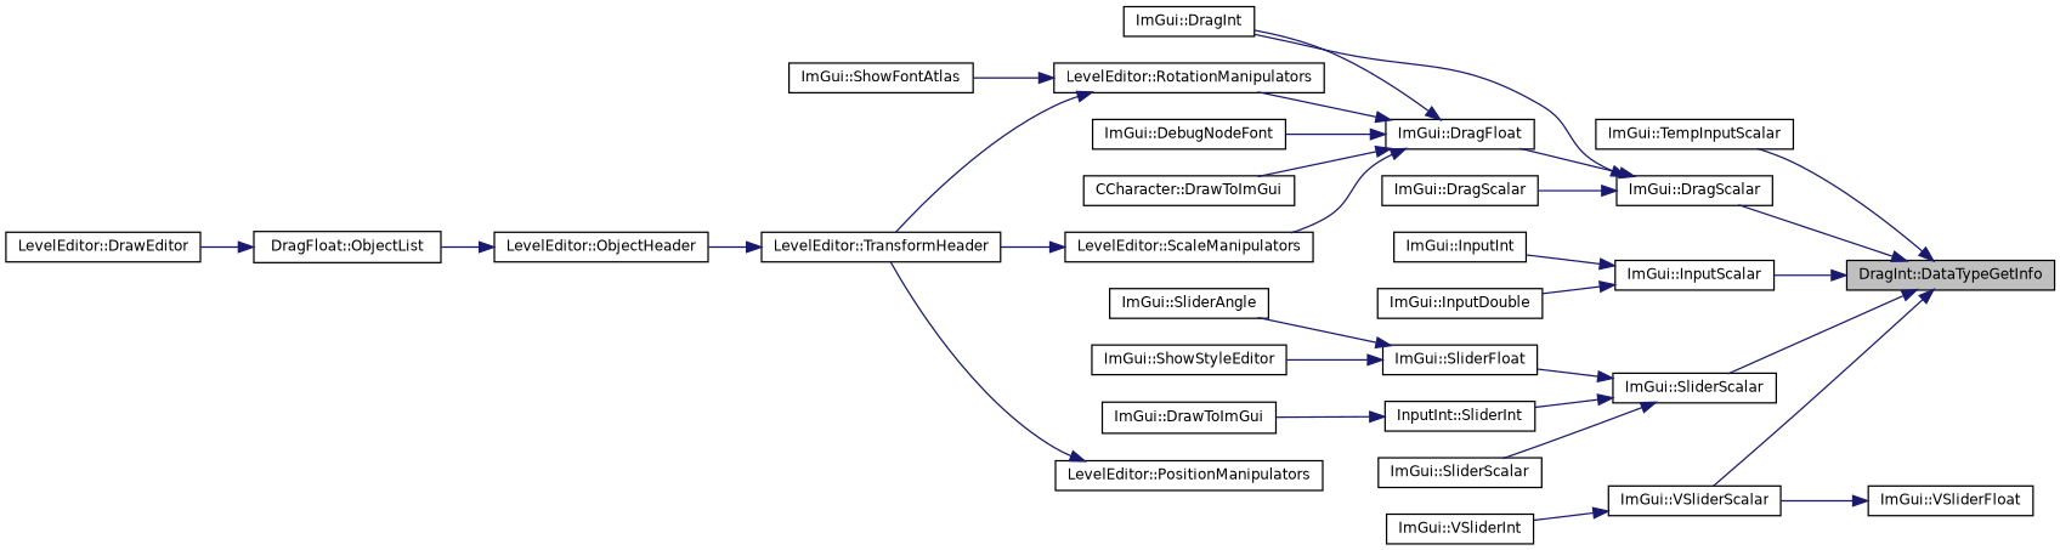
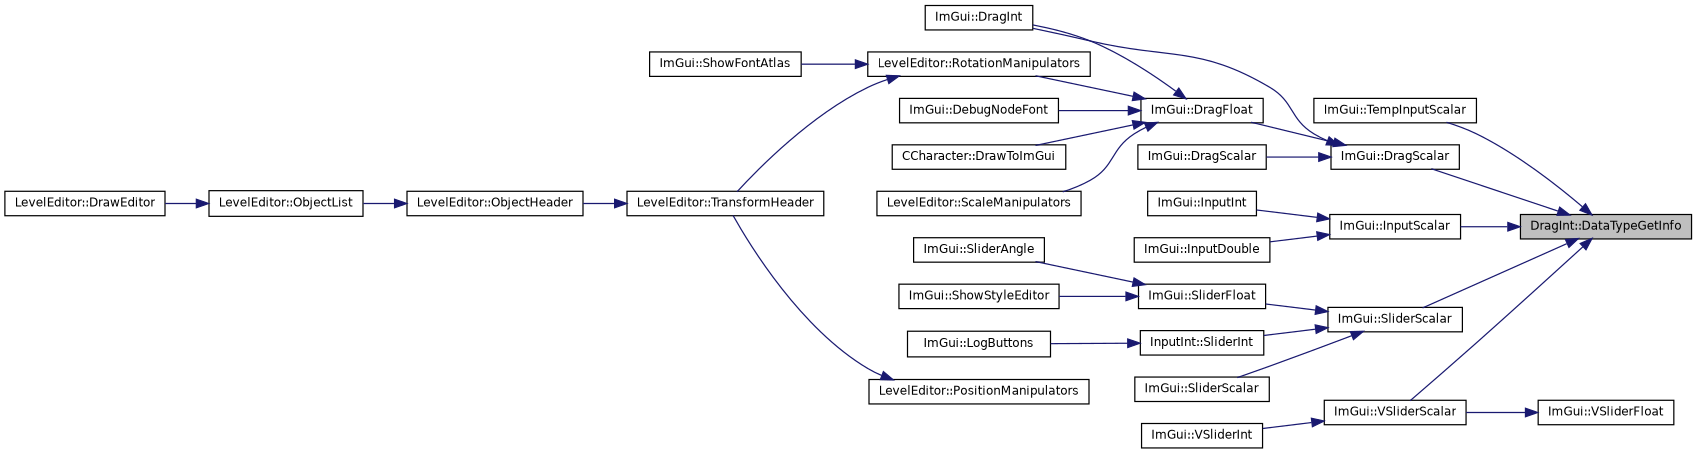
  digraph {
    rankdir=RL
    node [color=black fillcolor=white fontname=Helvetica fontsize=10 shape=record style=filled]
    edge [color=midnightblue dir=back fontname=Helvetica fontsize=10 labelfontname=Helvetica labelfontsize=10 style=solid]
    n1 [fillcolor=grey75 fontcolor=black height=0.2 label="DragInt::DataTypeGetInfo" width=0.4]
    n2 [height=0.2 label="ImGui::DragScalar" width=0.4]
    n3 [height=0.2 label="ImGui::InputScalar" width=0.4]
    n4 [height=0.2 label="ImGui::SliderScalar" width=0.4]
    n5 [height=0.2 label="ImGui::TempInputScalar" width=0.4]
    n6 [height=0.2 label="ImGui::VSliderScalar" width=0.4]
    n7 [height=0.2 label="ImGui::DragFloat" width=0.4]
    n8 [height=0.2 label="ImGui::DragInt" width=0.4]
    n9 [height=0.2 label="ImGui::DragScalar" width=0.4]
    n10 [height=0.2 label="ImGui::InputDouble" width=0.4]
    n11 [height=0.2 label="ImGui::InputInt" width=0.4]
    n12 [height=0.2 label="ImGui::SliderFloat" width=0.4]
    n13 [height=0.2 label="InputInt::SliderInt" width=0.4]
    n14 [height=0.2 label="ImGui::SliderScalar" width=0.4]
    n15 [height=0.2 label="ImGui::VSliderInt" width=0.4]
    n16 [height=0.2 label="ImGui::DebugNodeFont" width=0.4]
    n17 [height=0.2 label="CCharacter::DrawToImGui" width=0.4]
    n18 [height=0.2 label="LevelEditor::RotationManipulators" width=0.4]
    n19 [height=0.2 label="LevelEditor::ScaleManipulators" width=0.4]
    n20 [height=0.2 label="LevelEditor::PositionManipulators" width=0.4]
    n21 [height=0.2 label="LevelEditor::TransformHeader" width=0.4]
    n22 [height=0.2 label="ImGui::ShowFontAtlas" width=0.4]
    n23 [height=0.2 label="LevelEditor::ObjectHeader" width=0.4]
-   n24 [height=0.2 label="DragFloat::ObjectList" width=0.4]
+   n24 [height=0.2 label="LevelEditor::ObjectList" width=0.4]
    n25 [height=0.2 label="LevelEditor::DrawEditor" width=0.4]
    n26 [height=0.2 label="ImGui::ShowStyleEditor" width=0.4]
    n27 [height=0.2 label="ImGui::SliderAngle" width=0.4]
-   n28 [height=0.2 label="ImGui::DrawToImGui" width=0.4]
+   n28 [height=0.2 label="ImGui::LogButtons" width=0.4]
    n29 [height=0.2 label="ImGui::VSliderFloat" width=0.4]
    n1 -> n2
    n1 -> n3
    n1 -> n4
    n1 -> n5
    n1 -> n6
    n2 -> n7
    n2 -> n8
    n2 -> n9
    n3 -> n10
    n3 -> n11
    n4 -> n12
    n4 -> n13
    n4 -> n14
    n6 -> n15
    n7 -> n8
    n7 -> n16
    n7 -> n17
    n7 -> n18
    n7 -> n19
    n12 -> n26
    n12 -> n27
    n13 -> n28
    n18 -> n21
    n18 -> n22
-   n19 -> n21
    n20 -> n21
    n21 -> n23
    n23 -> n24
    n24 -> n25
    n29 -> n6
  }
